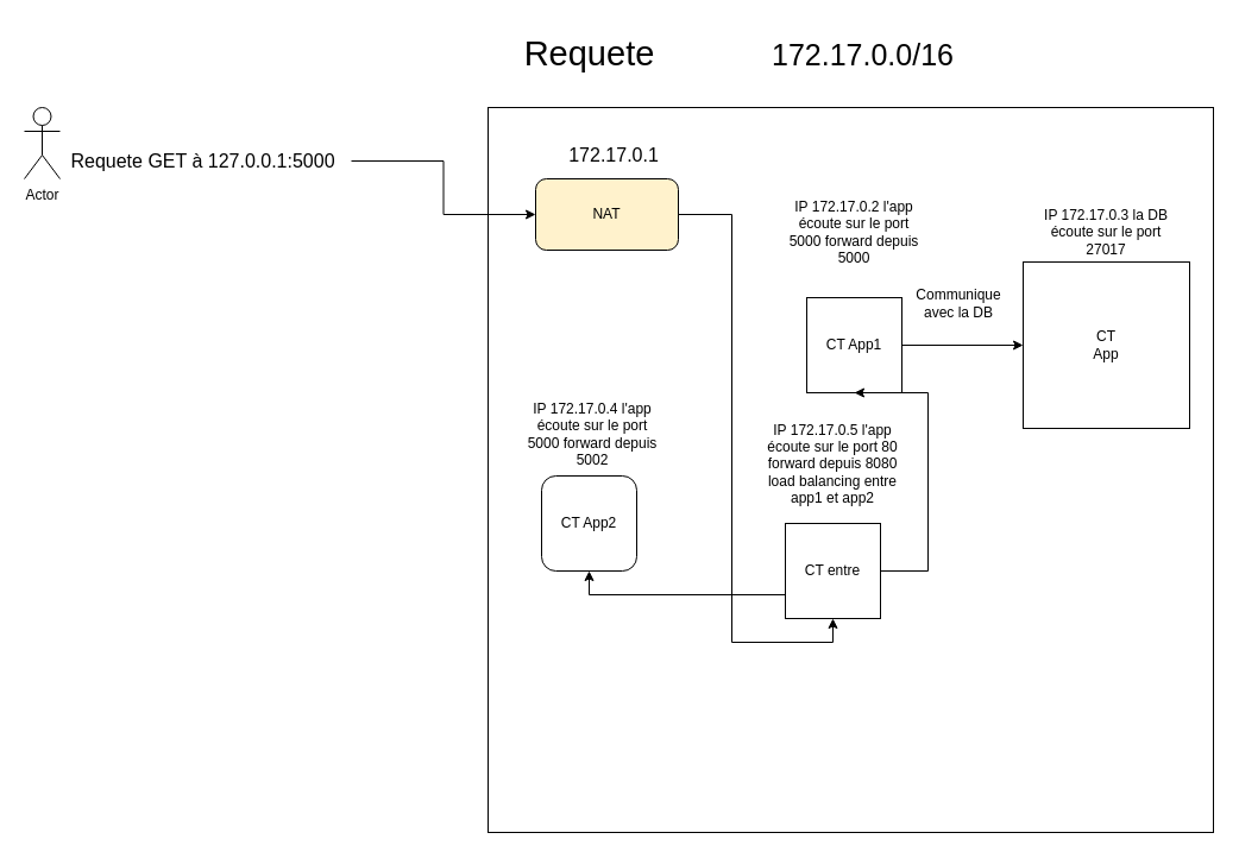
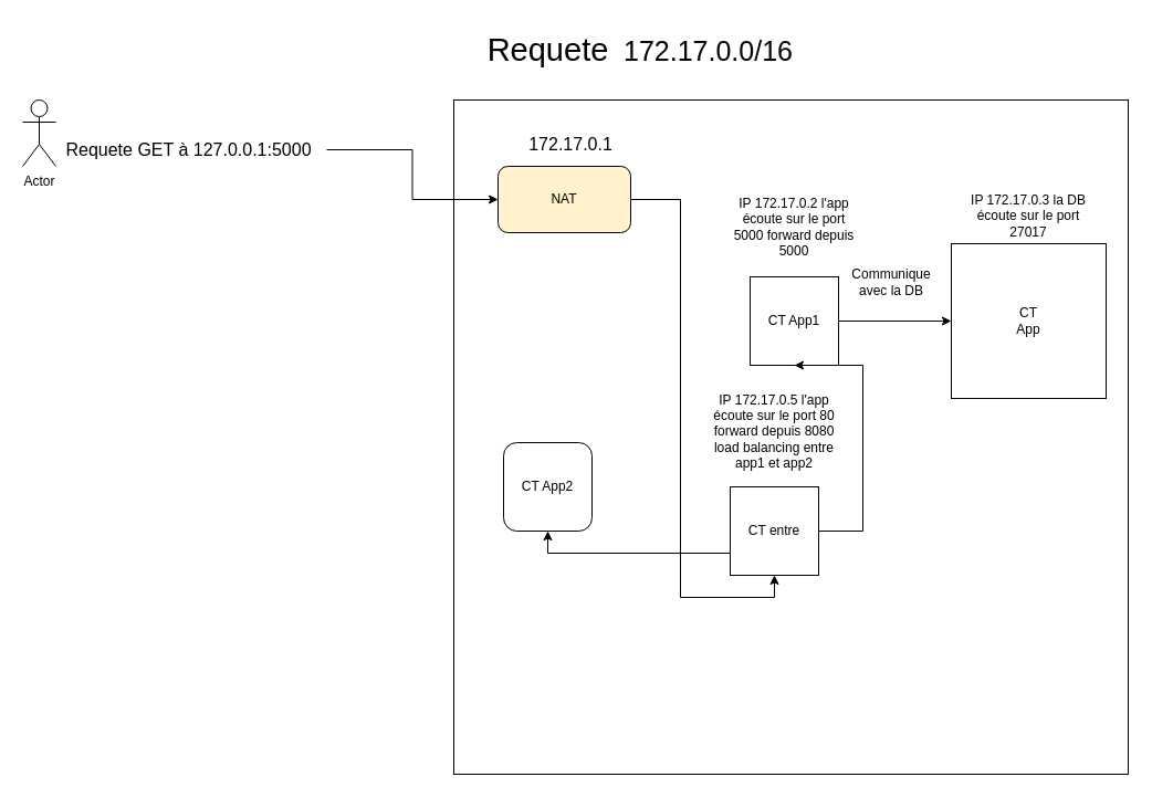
  <mxCell id="0" />
  <mxCell id="1" parent="0" />
  <mxCell id="2" value="" style="whiteSpace=wrap;html=1;aspect=fixed;" vertex="1" parent="1"><mxGeometry x="410" y="90" width="610" height="610" as="geometry" /></mxCell>
  <mxCell id="3" value="&lt;div style=&quot;font-size: 13px;&quot;&gt;&lt;font style=&quot;font-size: 29px;&quot;&gt;Requete&lt;/font&gt;&lt;/div&gt;" style="text;html=1;align=center;verticalAlign=middle;resizable=0;points=[];autosize=1;strokeColor=none;fillColor=none;strokeWidth=3;" vertex="1" parent="1"><mxGeometry x="440" y="20" width="110" height="50" as="geometry" /></mxCell>
- <mxCell id="4" value="&lt;font style=&quot;font-size: 25px;&quot;&gt;172.17.0.0/16&lt;/font&gt;" style="text;html=1;align=center;verticalAlign=middle;resizable=0;points=[];autosize=1;strokeColor=none;fillColor=none;" vertex="1" parent="1"><mxGeometry x="635" y="25" width="180" height="40" as="geometry" /></mxCell>
+ <mxCell id="4" value="&lt;font style=&quot;font-size: 25px;&quot;&gt;172.17.0.0/16&lt;/font&gt;" style="text;html=1;align=center;verticalAlign=middle;resizable=0;points=[];autosize=1;strokeColor=none;fillColor=none;" vertex="1" parent="1"><mxGeometry x="550" y="25" width="180" height="40" as="geometry" /></mxCell>
  <mxCell id="5" value="Actor" style="shape=umlActor;verticalLabelPosition=bottom;verticalAlign=top;html=1;outlineConnect=0;" vertex="1" parent="1"><mxGeometry x="20" y="90" width="30" height="60" as="geometry" /></mxCell>
  <mxCell id="6" style="edgeStyle=orthogonalEdgeStyle;rounded=0;orthogonalLoop=1;jettySize=auto;html=1;" edge="1" parent="1" source="7" target="11"><mxGeometry relative="1" as="geometry" /></mxCell>
  <mxCell id="7" value="&lt;font style=&quot;font-size: 16px;&quot;&gt;Requete GET à 127.0.0.1:5000&lt;/font&gt;" style="text;html=1;align=center;verticalAlign=middle;resizable=0;points=[];autosize=1;strokeColor=none;fillColor=none;" vertex="1" parent="1"><mxGeometry x="45" y="120" width="250" height="30" as="geometry" /></mxCell>
  <mxCell id="8" style="edgeStyle=orthogonalEdgeStyle;rounded=0;orthogonalLoop=1;jettySize=auto;html=1;entryX=0;entryY=0.5;entryDx=0;entryDy=0;" edge="1" parent="1" source="9" target="14"><mxGeometry relative="1" as="geometry" /></mxCell>
  <mxCell id="9" value="CT App1" style="whiteSpace=wrap;html=1;aspect=fixed;" vertex="1" parent="1"><mxGeometry x="678" y="250" width="80" height="80" as="geometry" /></mxCell>
  <mxCell id="10" style="edgeStyle=orthogonalEdgeStyle;rounded=0;orthogonalLoop=1;jettySize=auto;html=1;entryX=0.5;entryY=1;entryDx=0;entryDy=0;" edge="1" parent="1" source="11" target="20"><mxGeometry relative="1" as="geometry" /></mxCell>
  <mxCell id="11" value="NAT" style="rounded=1;whiteSpace=wrap;html=1;fillColor=#fff2cc;" vertex="1" parent="1"><mxGeometry x="450" y="150" width="120" height="60" as="geometry" /></mxCell>
  <mxCell id="12" value="&lt;font style=&quot;font-size: 16px;&quot;&gt;172.17.0.1 &lt;br&gt;&lt;/font&gt;" style="text;html=1;strokeColor=none;fillColor=none;align=center;verticalAlign=middle;whiteSpace=wrap;rounded=0;" vertex="1" parent="1"><mxGeometry x="476" y="110" width="80" height="40" as="geometry" /></mxCell>
- <mxCell id="13" value="IP 172.17.0.2 l'app écoute sur le port 5000 forward depuis 5000" style="text;html=1;strokeColor=none;fillColor=none;align=center;verticalAlign=middle;whiteSpace=wrap;rounded=0;" vertex="1" parent="1"><mxGeometry x="660" y="170" width="116" height="50" as="geometry" /></mxCell>
+ <mxCell id="13" value="IP 172.17.0.2 l'app écoute sur le port 5000 forward depuis 5000" style="text;html=1;strokeColor=none;fillColor=none;align=center;verticalAlign=middle;whiteSpace=wrap;rounded=0;" vertex="1" parent="1"><mxGeometry x="660" y="180" width="116" height="50" as="geometry" /></mxCell>
  <mxCell id="14" value="&lt;div&gt;CT&lt;/div&gt;&lt;div&gt;App&lt;br&gt;&lt;/div&gt;" style="whiteSpace=wrap;html=1;aspect=fixed;" vertex="1" parent="1"><mxGeometry x="860" y="220" width="140" height="140" as="geometry" /></mxCell>
  <mxCell id="15" value="IP 172.17.0.3 la DB écoute sur le port 27017" style="text;html=1;strokeColor=none;fillColor=none;align=center;verticalAlign=middle;whiteSpace=wrap;rounded=0;" vertex="1" parent="1"><mxGeometry x="872" y="170" width="116" height="50" as="geometry" /></mxCell>
  <mxCell id="16" value="Communique avec la DB" style="text;html=1;strokeColor=none;fillColor=none;align=center;verticalAlign=middle;whiteSpace=wrap;rounded=0;" vertex="1" parent="1"><mxGeometry x="776" y="240" width="60" height="30" as="geometry" /></mxCell>
  <mxCell id="17" value="CT App2" style="whiteSpace=wrap;html=1;aspect=fixed;rounded=1;" vertex="1" parent="1"><mxGeometry x="455" y="400" width="80" height="80" as="geometry" /></mxCell>
  <mxCell id="18" style="edgeStyle=orthogonalEdgeStyle;rounded=0;orthogonalLoop=1;jettySize=auto;html=1;entryX=0.5;entryY=1;entryDx=0;entryDy=0;" edge="1" parent="1" source="20" target="17"><mxGeometry relative="1" as="geometry"><Array as="points"><mxPoint x="495" y="500" /></Array></mxGeometry></mxCell>
  <mxCell id="19" style="edgeStyle=orthogonalEdgeStyle;rounded=0;orthogonalLoop=1;jettySize=auto;html=1;entryX=0.5;entryY=1;entryDx=0;entryDy=0;" edge="1" parent="1" source="20"><mxGeometry relative="1" as="geometry"><Array as="points"><mxPoint x="780" y="480" /><mxPoint x="780" y="330" /></Array><mxPoint x="718" y="330" as="targetPoint" /></mxGeometry></mxCell>
  <mxCell id="20" value="CT entre" style="whiteSpace=wrap;html=1;aspect=fixed;" vertex="1" parent="1"><mxGeometry x="660" y="440" width="80" height="80" as="geometry" /></mxCell>
- <mxCell id="21" value="IP 172.17.0.4 l'app écoute sur le port 5000 forward depuis 5002" style="text;html=1;strokeColor=none;fillColor=none;align=center;verticalAlign=middle;whiteSpace=wrap;rounded=0;" vertex="1" parent="1"><mxGeometry x="440" y="340" width="116" height="50" as="geometry" /></mxCell>
  <mxCell id="22" value="&lt;div&gt;IP 172.17.0.5 l'app écoute sur le port 80 forward depuis 8080&lt;br&gt;&lt;/div&gt;&lt;div&gt;load balancing entre app1 et app2&lt;br&gt;&lt;/div&gt;" style="text;html=1;strokeColor=none;fillColor=none;align=center;verticalAlign=middle;whiteSpace=wrap;rounded=0;" vertex="1" parent="1"><mxGeometry x="642" y="365" width="116" height="50" as="geometry" /></mxCell>
